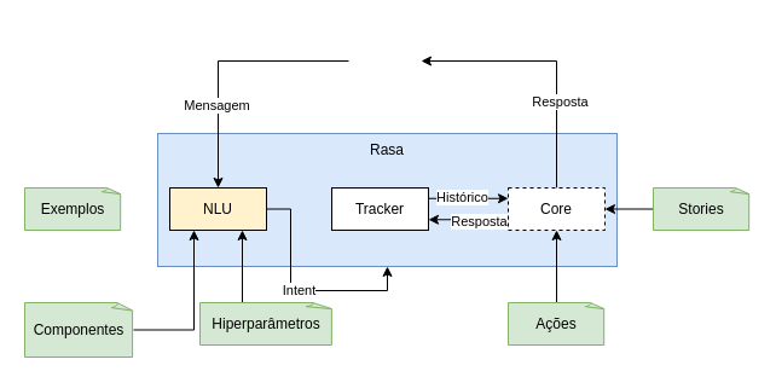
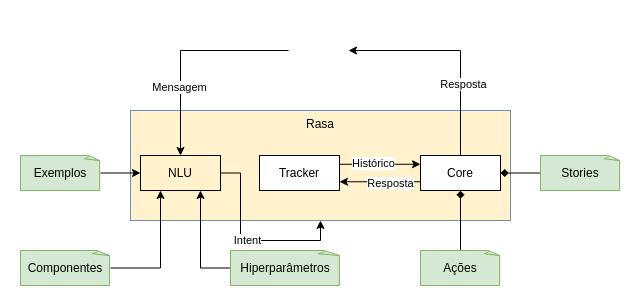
  <mxCell id="0" />
  <mxCell id="1" parent="0" />
  <mxCell id="2" value="" style="shape=image;html=1;verticalAlign=top;verticalLabelPosition=bottom;labelBackgroundColor=#ffffff;imageAspect=0;aspect=fixed;image=https://cdn0.iconfinder.com/data/icons/social-media-2092/100/social-56-128.png" parent="1" vertex="1"><mxGeometry x="288" y="20" width="60" height="60" as="geometry" /></mxCell>
- <mxCell id="3" value="&lt;div&gt;Rasa&lt;/div&gt;" style="rounded=0;whiteSpace=wrap;html=1;verticalAlign=top;fillColor=#dae8fc;strokeColor=#6c8ebf;" parent="1" vertex="1"><mxGeometry x="130" y="110" width="380" height="110" as="geometry" /></mxCell>
+ <mxCell id="3" value="&lt;div&gt;Rasa&lt;/div&gt;" style="rounded=0;whiteSpace=wrap;html=1;verticalAlign=top;fillColor=#fff2cc;strokeColor=#6c8ebf;" parent="1" vertex="1"><mxGeometry x="130" y="110" width="380" height="110" as="geometry" /></mxCell>
  <mxCell id="4" style="edgeStyle=orthogonalEdgeStyle;rounded=0;orthogonalLoop=1;jettySize=auto;html=1;exitX=0;exitY=0.5;exitDx=0;exitDy=0;entryX=0.5;entryY=0;entryDx=0;entryDy=0;" parent="1" source="2" target="7" edge="1"><mxGeometry relative="1" as="geometry" /></mxCell>
  <mxCell id="5" value="Mensagem" style="edgeLabel;html=1;align=center;verticalAlign=middle;resizable=0;points=[];" parent="4" vertex="1" connectable="0"><mxGeometry x="-0.2" y="38" relative="1" as="geometry"><mxPoint x="-25" y="-2" as="offset" /></mxGeometry></mxCell>
  <mxCell id="6" value="Intent" style="edgeStyle=orthogonalEdgeStyle;rounded=0;orthogonalLoop=1;jettySize=auto;html=1;exitX=1;exitY=0.5;exitDx=0;exitDy=0;" parent="1" source="7" target="3" edge="1"><mxGeometry relative="1" as="geometry" /></mxCell>
  <mxCell id="7" value="&lt;div&gt;NLU&lt;/div&gt;" style="rounded=0;whiteSpace=wrap;html=1;fillColor=#fff2cc;" parent="1" vertex="1"><mxGeometry x="140" y="155" width="80" height="35" as="geometry" /></mxCell>
  <mxCell id="8" style="edgeStyle=orthogonalEdgeStyle;rounded=0;orthogonalLoop=1;jettySize=auto;html=1;exitX=0.5;exitY=0;exitDx=0;exitDy=0;entryX=1;entryY=0.5;entryDx=0;entryDy=0;" parent="1" source="12" target="2" edge="1"><mxGeometry relative="1" as="geometry" /></mxCell>
  <mxCell id="9" value="Resposta" style="edgeLabel;html=1;align=center;verticalAlign=middle;resizable=0;points=[];" parent="8" vertex="1" connectable="0"><mxGeometry x="-0.215" y="-2" relative="1" as="geometry"><mxPoint y="13" as="offset" /></mxGeometry></mxCell>
  <mxCell id="10" style="edgeStyle=orthogonalEdgeStyle;rounded=0;orthogonalLoop=1;jettySize=auto;html=1;exitX=0;exitY=0.25;exitDx=0;exitDy=0;entryX=1;entryY=0.25;entryDx=0;entryDy=0;startArrow=classic;startFill=1;endArrow=none;endFill=0;" edge="1" parent="1" source="12" target="15"><mxGeometry relative="1" as="geometry" /></mxCell>
  <mxCell id="11" value="Histórico" style="edgeLabel;html=1;align=center;verticalAlign=middle;resizable=0;points=[];" vertex="1" connectable="0" parent="10"><mxGeometry x="0.182" y="-1" relative="1" as="geometry"><mxPoint as="offset" /></mxGeometry></mxCell>
- <mxCell id="12" value="&lt;div&gt;Core&lt;/div&gt;" style="rounded=0;whiteSpace=wrap;html=1;dashed=1;" parent="1" vertex="1"><mxGeometry x="420" y="155" width="80" height="35" as="geometry" /></mxCell>
+ <mxCell id="12" value="&lt;div&gt;Core&lt;/div&gt;" style="rounded=0;whiteSpace=wrap;html=1;" parent="1" vertex="1"><mxGeometry x="420" y="155" width="80" height="35" as="geometry" /></mxCell>
  <mxCell id="13" style="edgeStyle=orthogonalEdgeStyle;rounded=0;orthogonalLoop=1;jettySize=auto;html=1;exitX=1;exitY=0.75;exitDx=0;exitDy=0;entryX=0;entryY=0.75;entryDx=0;entryDy=0;startArrow=classic;startFill=1;endArrow=none;endFill=0;" edge="1" parent="1" source="15" target="12"><mxGeometry relative="1" as="geometry" /></mxCell>
  <mxCell id="14" value="Resposta" style="edgeLabel;html=1;align=center;verticalAlign=middle;resizable=0;points=[];" vertex="1" connectable="0" parent="13"><mxGeometry x="0.23" y="-1" relative="1" as="geometry"><mxPoint as="offset" /></mxGeometry></mxCell>
- <mxCell id="15" value="&lt;div&gt;Tracker&lt;/div&gt;" style="rounded=0;whiteSpace=wrap;html=1;" parent="1" vertex="1"><mxGeometry x="274" y="155" width="80" height="35" as="geometry" /></mxCell>
- <mxCell id="16" style="edgeStyle=orthogonalEdgeStyle;rounded=0;orthogonalLoop=1;jettySize=auto;html=1;exitX=0;exitY=0.5;exitDx=0;exitDy=0;exitPerimeter=0;" parent="1" source="17" target="12" edge="1"><mxGeometry relative="1" as="geometry" /></mxCell>
+ <mxCell id="15" value="&lt;div&gt;Tracker&lt;/div&gt;" style="rounded=0;whiteSpace=wrap;html=1;" parent="1" vertex="1"><mxGeometry x="259" y="155" width="80" height="35" as="geometry" /></mxCell>
+ <mxCell id="16" style="edgeStyle=orthogonalEdgeStyle;rounded=0;orthogonalLoop=1;jettySize=auto;html=1;exitX=0;exitY=0.5;exitDx=0;exitDy=0;exitPerimeter=0;endArrow=diamond;" parent="1" source="17" target="12" edge="1"><mxGeometry relative="1" as="geometry" /></mxCell>
  <mxCell id="17" value="Stories" style="whiteSpace=wrap;html=1;shape=mxgraph.basic.document;fillColor=#d5e8d4;strokeColor=#82b366;" parent="1" vertex="1"><mxGeometry x="540" y="155" width="80" height="35" as="geometry" /></mxCell>
- <mxCell id="18" style="edgeStyle=orthogonalEdgeStyle;rounded=0;orthogonalLoop=1;jettySize=auto;html=1;exitX=0.5;exitY=0;exitDx=0;exitDy=0;exitPerimeter=0;entryX=0.5;entryY=1;entryDx=0;entryDy=0;" parent="1" source="19" target="12" edge="1"><mxGeometry relative="1" as="geometry" /></mxCell>
+ <mxCell id="18" style="edgeStyle=orthogonalEdgeStyle;rounded=0;orthogonalLoop=1;jettySize=auto;html=1;exitX=0.5;exitY=0;exitDx=0;exitDy=0;exitPerimeter=0;entryX=0.5;entryY=1;entryDx=0;entryDy=0;endArrow=diamond;" parent="1" source="19" target="12" edge="1"><mxGeometry relative="1" as="geometry" /></mxCell>
  <mxCell id="19" value="Ações" style="whiteSpace=wrap;html=1;shape=mxgraph.basic.document;fillColor=#d5e8d4;strokeColor=#82b366;" parent="1" vertex="1"><mxGeometry x="420" y="250" width="80" height="35" as="geometry" /></mxCell>
  <mxCell id="20" style="edgeStyle=orthogonalEdgeStyle;rounded=0;orthogonalLoop=1;jettySize=auto;html=1;exitX=0;exitY=0.5;exitDx=0;exitDy=0;exitPerimeter=0;" parent="1" source="21" target="7" edge="1"><mxGeometry relative="1" as="geometry"><Array as="points"><mxPoint x="200" y="268" /></Array></mxGeometry></mxCell>
- <mxCell id="21" value="Hiperparâmetros" style="whiteSpace=wrap;html=1;shape=mxgraph.basic.document;fillColor=#d5e8d4;strokeColor=#82b366;" parent="1" vertex="1"><mxGeometry x="165" y="250" width="110" height="35" as="geometry" /></mxCell>
+ <mxCell id="21" value="Hiperparâmetros" style="whiteSpace=wrap;html=1;shape=mxgraph.basic.document;fillColor=#d5e8d4;strokeColor=#82b366;" parent="1" vertex="1"><mxGeometry x="230" y="250" width="110" height="35" as="geometry" /></mxCell>
+ <mxCell id="22" style="edgeStyle=orthogonalEdgeStyle;rounded=0;orthogonalLoop=1;jettySize=auto;html=1;exitX=1;exitY=0.5;exitDx=0;exitDy=0;exitPerimeter=0;" parent="1" source="23" target="7" edge="1"><mxGeometry relative="1" as="geometry" /></mxCell>
  <mxCell id="23" value="Exemplos" style="whiteSpace=wrap;html=1;shape=mxgraph.basic.document;fillColor=#d5e8d4;strokeColor=#82b366;" parent="1" vertex="1"><mxGeometry x="20" y="155" width="80" height="35" as="geometry" /></mxCell>
  <mxCell id="24" style="edgeStyle=orthogonalEdgeStyle;rounded=0;orthogonalLoop=1;jettySize=auto;html=1;exitX=1;exitY=0.5;exitDx=0;exitDy=0;exitPerimeter=0;entryX=0.25;entryY=1;entryDx=0;entryDy=0;" parent="1" source="25" target="7" edge="1"><mxGeometry relative="1" as="geometry" /></mxCell>
- <mxCell id="25" value="Componentes" style="whiteSpace=wrap;html=1;shape=mxgraph.basic.document;fillColor=#d5e8d4;strokeColor=#82b366;" parent="1" vertex="1"><mxGeometry x="20" y="250" width="90" height="45" as="geometry" /></mxCell>
+ <mxCell id="25" value="Componentes" style="whiteSpace=wrap;html=1;shape=mxgraph.basic.document;fillColor=#d5e8d4;strokeColor=#82b366;" parent="1" vertex="1"><mxGeometry x="20" y="250" width="90" height="35" as="geometry" /></mxCell>
